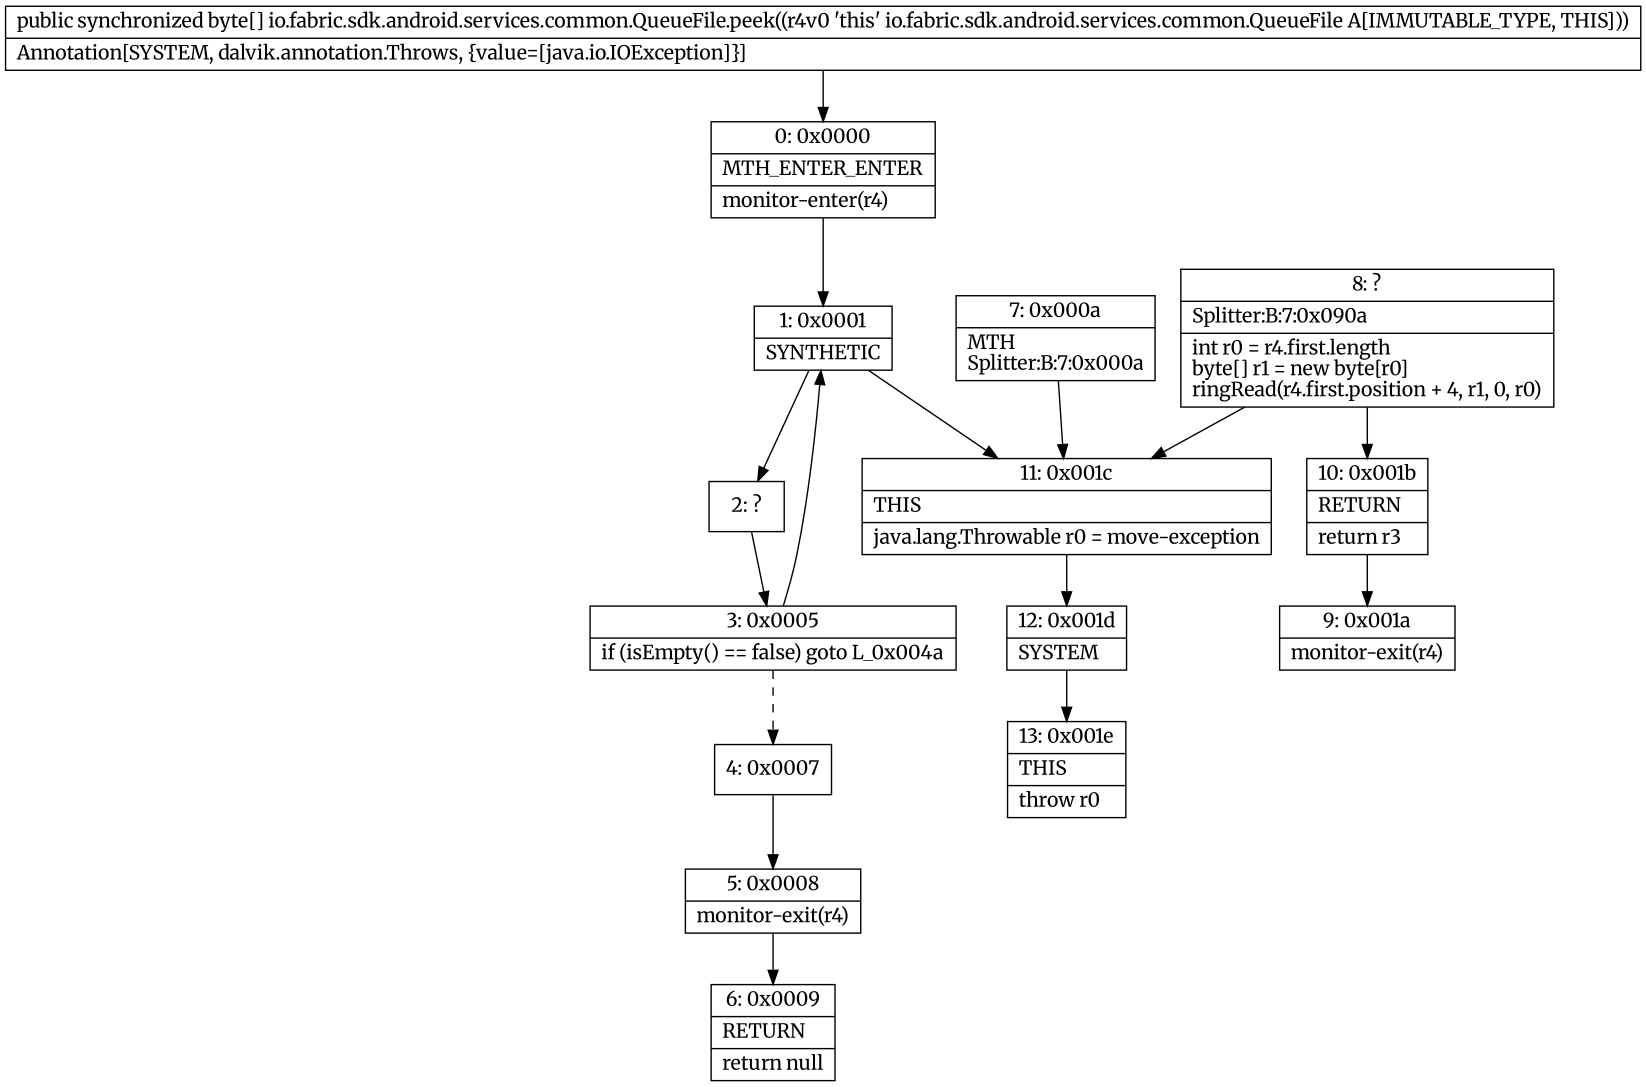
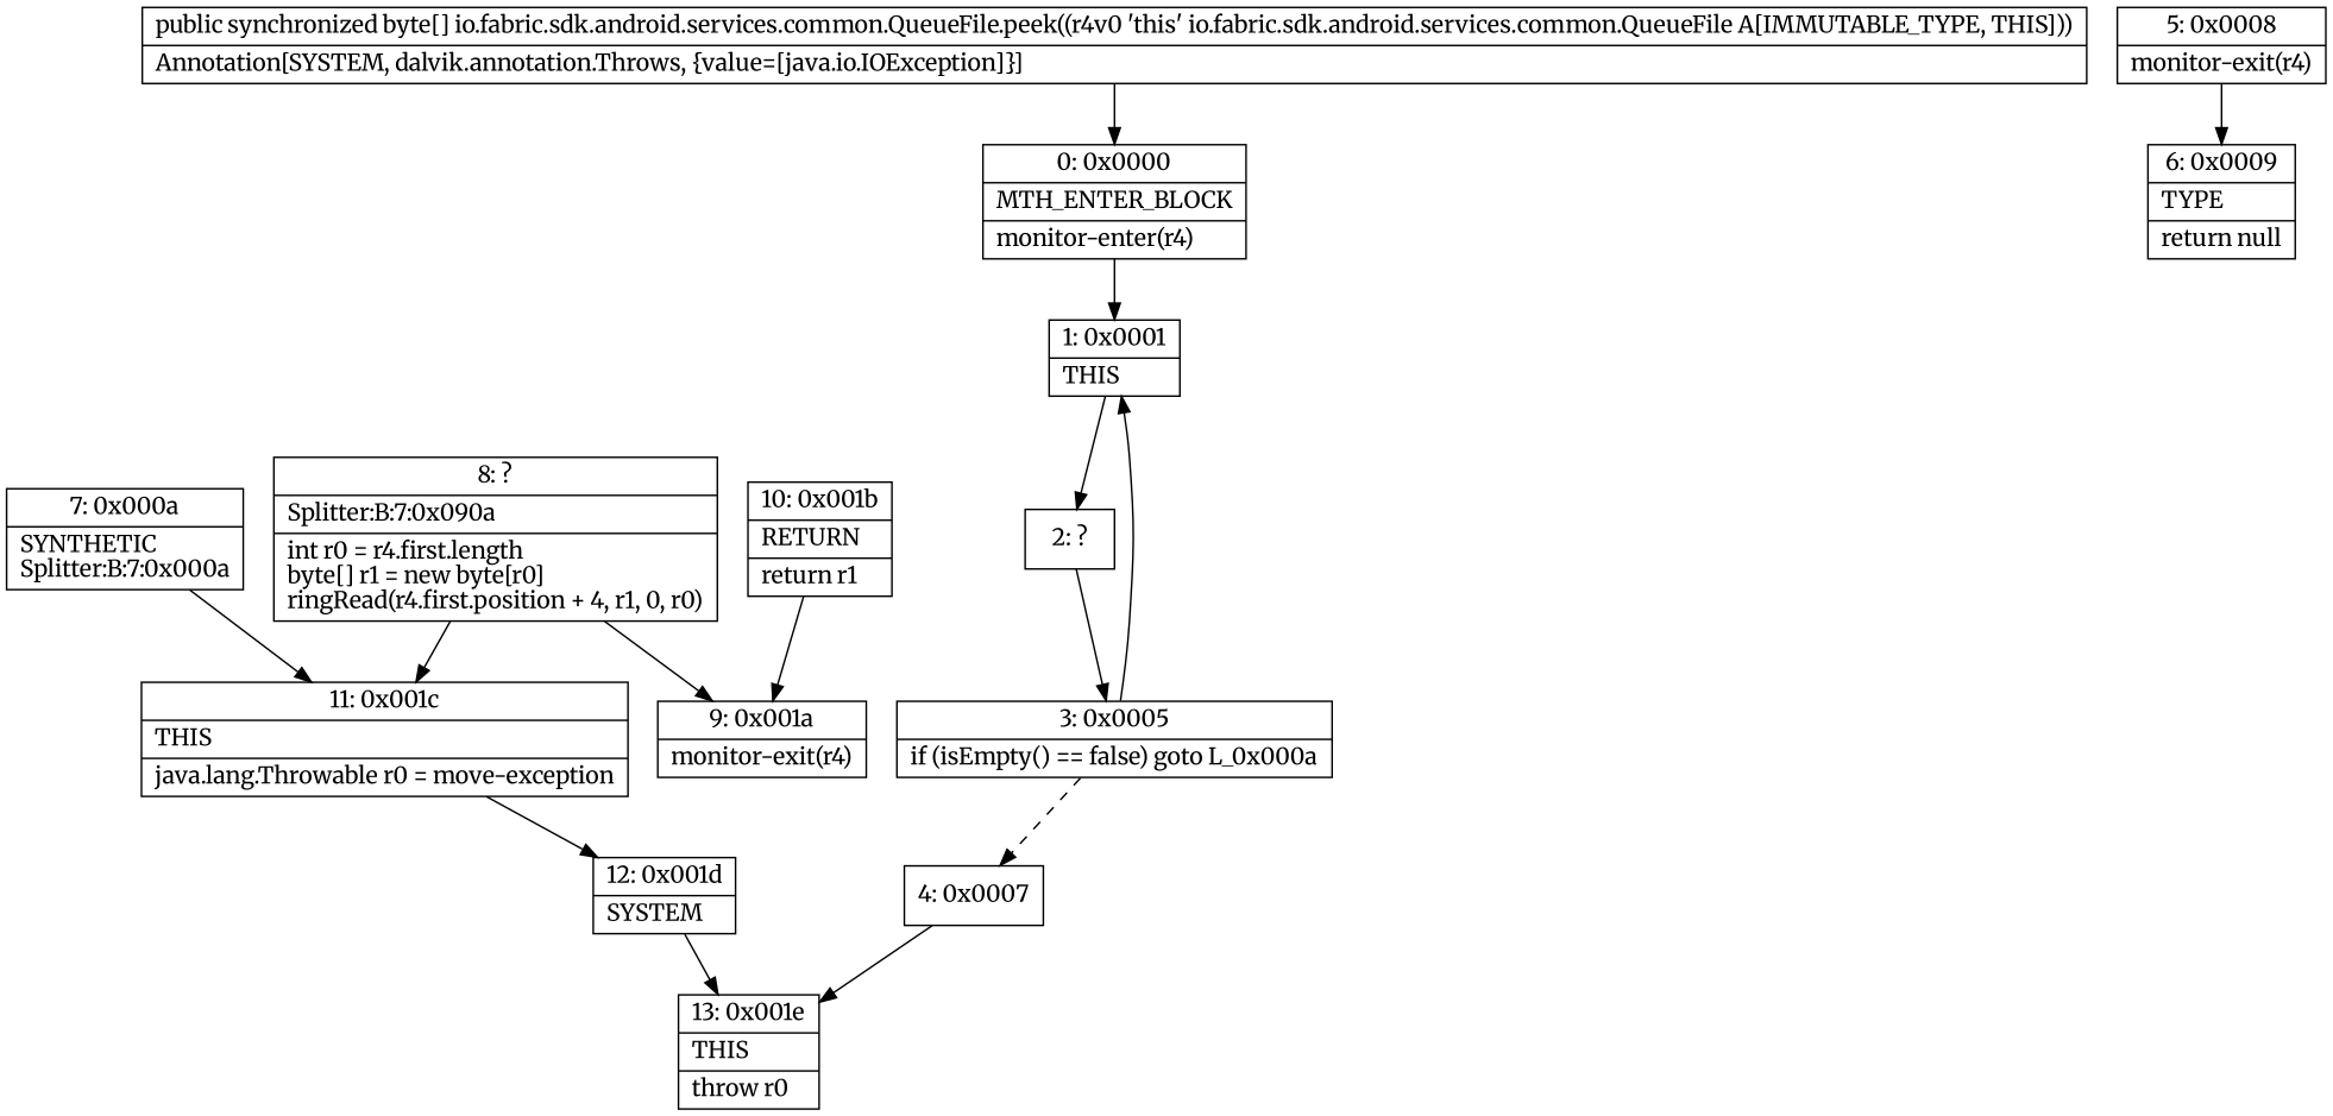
  digraph {
    fontname=Merriweather
    node [fontname=Merriweather shape=record]
    edge [fontname=Merriweather]
-   n1 [label="{0\:\ 0x0000|MTH_ENTER_ENTER\l|monitor\-enter(r4)\l}"]
-   n2 [label="{1\:\ 0x0001|SYNTHETIC\l}"]
+   n1 [label="{0\:\ 0x0000|MTH_ENTER_BLOCK\l|monitor\-enter(r4)\l}"]
+   n2 [label="{1\:\ 0x0001|THIS\l}"]
    n3 [label="{2\:\ ?}"]
    n4 [label="{11\:\ 0x001c|THIS\l|java.lang.Throwable r0 = move\-exception\l}"]
-   n5 [label="{3\:\ 0x0005|if (isEmpty() == false) goto L_0x004a\l}"]
+   n5 [label="{3\:\ 0x0005|if (isEmpty() == false) goto L_0x000a\l}"]
    n6 [label="{12\:\ 0x001d|SYSTEM\l}"]
    n7 [label="{4\:\ 0x0007}"]
    n8 [label="{5\:\ 0x0008|monitor\-exit(r4)\l}"]
-   n9 [label="{7\:\ 0x000a|MTH\lSplitter:B:7:0x000a\l}"]
-   n10 [label="{6\:\ 0x0009|RETURN\l|return null\l}"]
+   n9 [label="{7\:\ 0x000a|SYNTHETIC\lSplitter:B:7:0x000a\l}"]
+   n10 [label="{6\:\ 0x0009|TYPE\l|return null\l}"]
    n11 [label="{8\:\ ?|Splitter:B:7:0x090a\l|int r0 = r4.first.length\lbyte[] r1 = new byte[r0]\lringRead(r4.first.position + 4, r1, 0, r0)\l}"]
    n12 [label="{9\:\ 0x001a|monitor\-exit(r4)\l}"]
-   n13 [label="{10\:\ 0x001b|RETURN\l|return r3\l}"]
+   n13 [label="{10\:\ 0x001b|RETURN\l|return r1\l}"]
    n14 [label="{13\:\ 0x001e|THIS\l|throw r0\l}"]
    n15 [label="{public synchronized byte[] io.fabric.sdk.android.services.common.QueueFile.peek((r4v0 'this' io.fabric.sdk.android.services.common.QueueFile A[IMMUTABLE_TYPE, THIS]))  | Annotation[SYSTEM, dalvik.annotation.Throws, \{value=[java.io.IOException]\}]\l}"]
    n1 -> n2
    n2 -> n3
-   n2 -> n4
    n3 -> n5
    n4 -> n6
    n5 -> n2
    n5 -> n7 [style=dashed]
    n6 -> n14
-   n7 -> n8
+   n7 -> n14
    n8 -> n10
    n9 -> n4
    n11 -> n4
-   n11 -> n13
+   n11 -> n12
    n13 -> n12
    n15 -> n1
  }
